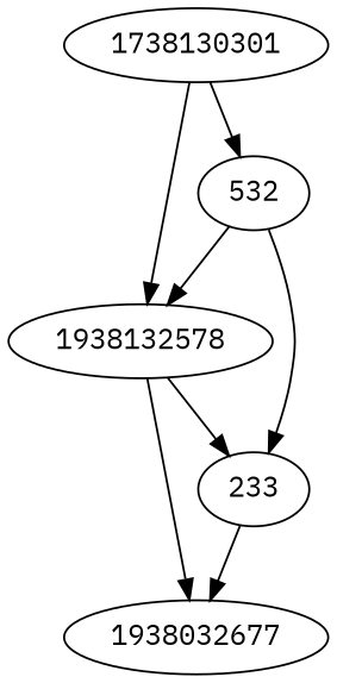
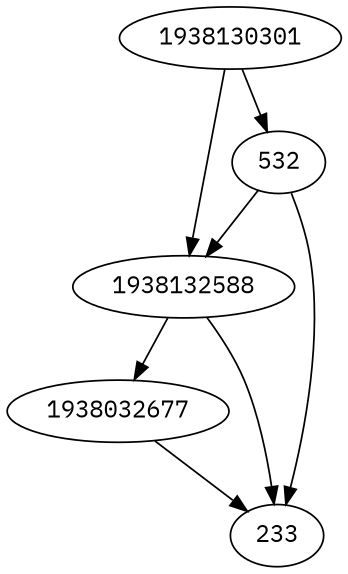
  strict digraph {
    fontname="IBM Plex Mono"
    node [fontname="IBM Plex Mono"]
    edge [fontname="IBM Plex Mono"]
    n1 [label=1938032677]
-   1938132578
+   1938132578 [label=1938132588]
    n3 [label=233]
    n4 [label=532]
-   1938130301 [label=1738130301]
+   1938130301
    1938132578 -> n1
    1938132578 -> n3
-   n3 -> n1
+   n1 -> n3
    n4 -> 1938132578
    n4 -> n3
    1938130301 -> 1938132578
    1938130301 -> n4
  }
